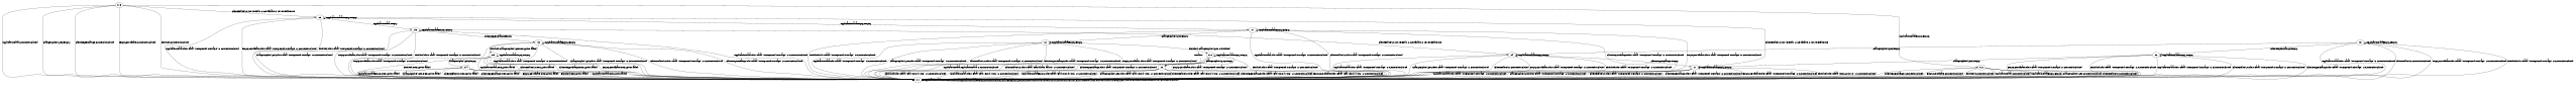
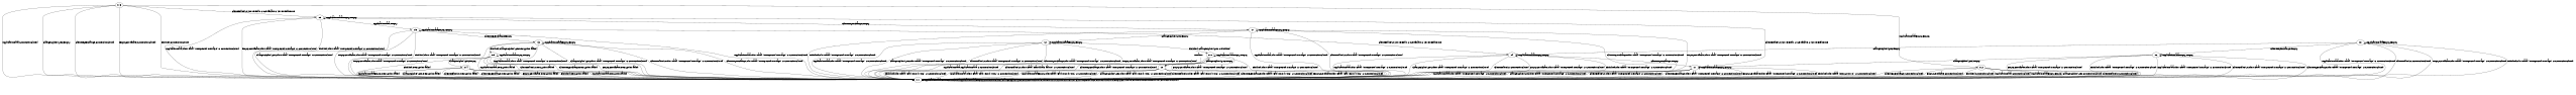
  digraph {
    __start0 [shape=none]
    s0
    s11
    s13
    s9
    s12
    s1
    s5
    s7
    s2
    s10
    s3
    s15
    s14
    s4
    s6
    s8
    __start0 -> s0
    s0 -> s11 [label="ApplicationData/Alert Fatal (Bad record MAC) & ConnectionClosed"]
    s0 -> s11 [label="ApplicationDataEmpty/Alert Fatal (Bad record MAC) & ConnectionClosed"]
    s0 -> s11 [label="ChangeCipherSpec/Alert Fatal (Bad record MAC) & ConnectionClosed"]
    s0 -> s11 [label="ClientHelloRSA/Alert Fatal (Bad record MAC) & ConnectionClosed"]
    s0 -> s11 [label="ClientKeyExchange/Alert Fatal (Bad record MAC) & ConnectionClosed"]
    s0 -> s11 [label="EmptyCertificate/Alert Fatal (Bad record MAC) & ConnectionClosed"]
    s0 -> s11 [label="Finished/Alert Fatal (Bad record MAC) & ConnectionClosed"]
    s11 -> s11 [label="ApplicationData/ConnectionClosed"]
    s11 -> s11 [label="ApplicationDataEmpty/ConnectionClosed"]
    s11 -> s11 [label="ChangeCipherSpec/ConnectionClosed"]
    s11 -> s11 [label="ClientHelloRSA/ConnectionClosed"]
    s11 -> s11 [label="ClientKeyExchange/ConnectionClosed"]
    s11 -> s11 [label="EmptyCertificate/ConnectionClosed"]
    s11 -> s11 [label="Finished/ConnectionClosed"]
    s13 -> s11 [label="ApplicationData/ConnectionClosed"]
    s13 -> s11 [label="ChangeCipherSpec/Empty"]
    s13 -> s11 [label="ClientKeyExchange/ConnectionClosed"]
    s13 -> s11 [label="EmptyCertificate/ConnectionClosed"]
    s13 -> s11 [label="Finished/ConnectionClosed"]
    s13 -> s9 [label="ClientHelloRSA/ServerHello & Certificate & ServerHelloDone"]
    s13 -> s12 [label="ApplicationDataEmpty/Empty"]
    s9 -> s11 [label="ApplicationData/Alert Fatal (Unexpected message) & ConnectionClosed"]
    s9 -> s11 [label="EmptyCertificate/Alert Fatal (Unexpected message) & ConnectionClosed"]
    s9 -> s11 [label="Finished/Alert Fatal (Unexpected message) & ConnectionClosed"]
    s9 -> s9 [label="ApplicationDataEmpty/Empty"]
    s9 -> s1 [label="ClientHelloRSA/ServerHello & Certificate & ServerHelloDone"]
    s9 -> s5 [label="ApplicationData/Empty"]
-   s9 -> s7 [label="ApplicationDataEmpty/Empty"]
+   s9 -> s7 [label="ClientKeyExchange/Empty"]
    s12 -> s11 [label="ApplicationData/ConnectionClosed"]
    s12 -> s11 [label="ApplicationDataEmpty/Empty"]
    s12 -> s11 [label="ChangeCipherSpec/ConnectionClosed"]
    s12 -> s11 [label="ClientHelloRSA/ConnectionClosed"]
    s12 -> s11 [label="ClientKeyExchange/ConnectionClosed"]
    s12 -> s11 [label="EmptyCertificate/ConnectionClosed"]
    s12 -> s11 [label="Finished/ConnectionClosed"]
    s1 -> s11 [label="ApplicationData/Alert Fatal (Unexpected message) & ConnectionClosed"]
    s1 -> s11 [label="ChangeCipherSpec/Alert Fatal (Unexpected message) & ConnectionClosed"]
    s1 -> s11 [label="ClientHelloRSA/Alert Fatal (Unexpected message) & ConnectionClosed"]
    s1 -> s11 [label="ClientKeyExchange/Alert Fatal (Unexpected message) & ConnectionClosed"]
    s1 -> s11 [label="EmptyCertificate/Alert Fatal (Unexpected message) & ConnectionClosed"]
    s1 -> s11 [label="Finished/Alert Fatal (Decrypt error) & ConnectionClosed"]
    s1 -> s1 [label="ApplicationDataEmpty/Empty"]
    s5 -> s11 [label="ApplicationData/Alert Fatal (Unexpected message) & ConnectionClosed"]
    s5 -> s11 [label="ChangeCipherSpec/Alert Fatal (Unexpected message) & ConnectionClosed"]
    s5 -> s11 [label="EmptyCertificate/Alert Fatal (Unexpected message) & ConnectionClosed"]
    s5 -> s11 [label="Finished/Alert Fatal (Unexpected message) & ConnectionClosed"]
    s5 -> s5 [label="ApplicationDataEmpty/Empty"]
    s5 -> s3 [label="ClientKeyExchange/Empty"]
    s5 -> s4 [label="ClientHelloRSA/ServerHello & Certificate & ServerHelloDone"]
    s7 -> s11 [label="ApplicationData/Alert Fatal (Unexpected message) & ConnectionClosed"]
    s7 -> s11 [label="ClientHelloRSA/Alert Fatal (Unexpected message) & ConnectionClosed"]
    s7 -> s11 [label="ClientKeyExchange/Alert Fatal (Unexpected message) & ConnectionClosed"]
    s7 -> s11 [label="EmptyCertificate/Alert Fatal (Unexpected message) & ConnectionClosed"]
    s7 -> s11 [label="Finished/Alert Fatal (Unexpected message) & ConnectionClosed"]
    s7 -> s7 [label="ApplicationDataEmpty/Empty"]
    s7 -> s2 [label="ChangeCipherSpec/Empty"]
    s2 -> s11 [label="ApplicationData/Alert Fatal (Unexpected message) & ConnectionClosed"]
    s2 -> s11 [label="ChangeCipherSpec/Alert Fatal (Unexpected message) & ConnectionClosed"]
    s2 -> s11 [label="ClientHelloRSA/Alert Fatal (Unexpected message) & ConnectionClosed"]
    s2 -> s11 [label="ClientKeyExchange/Alert Fatal (Unexpected message) & ConnectionClosed"]
    s2 -> s11 [label="EmptyCertificate/Alert Fatal (Unexpected message) & ConnectionClosed"]
    s2 -> s2 [label="ApplicationDataEmpty/Empty"]
    s2 -> s10 [label="Finished/ChangeCipherSpec & Finished"]
    s10 -> s0 [label="ChangeCipherSpec/Empty"]
    s10 -> s11 [label="ApplicationData/ApplicationData & ConnectionClosed"]
    s10 -> s11 [label="ClientHelloRSA/Alert Fatal (Handshake failure) & ConnectionClosed"]
    s10 -> s11 [label="ClientKeyExchange/Alert Fatal (Unexpected message) & ConnectionClosed"]
    s10 -> s11 [label="EmptyCertificate/Alert Fatal (Unexpected message) & ConnectionClosed"]
    s10 -> s11 [label="Finished/Alert Fatal (Unexpected message) & ConnectionClosed"]
    s10 -> s10 [label="ApplicationDataEmpty/Empty"]
    s3 -> s11 [label="ApplicationData/Alert Fatal (Unexpected message) & ConnectionClosed"]
    s3 -> s11 [label="ChangeCipherSpec/Alert Fatal (Unexpected message) & ConnectionClosed"]
    s3 -> s11 [label="ClientHelloRSA/Alert Fatal (Unexpected message) & ConnectionClosed"]
    s3 -> s11 [label="ClientKeyExchange/Alert Fatal (Unexpected message) & ConnectionClosed"]
    s3 -> s11 [label="EmptyCertificate/Alert Fatal (Unexpected message) & ConnectionClosed"]
    s3 -> s3 [label="ApplicationDataEmpty/Empty"]
    s3 -> s15 [label="Finished/ChangeCipherSpecDecryption failed"]
    s15 -> s11 [label="ApplicationData/Decryption failed"]
    s15 -> s11 [label="ClientHelloRSA/Decryption failed"]
    s15 -> s11 [label="ClientKeyExchange/Decryption failed"]
    s15 -> s11 [label="EmptyCertificate/Decryption failed"]
    s15 -> s11 [label="Finished/Decryption failed"]
    s15 -> s15 [label="ApplicationDataEmpty/Empty"]
    s15 -> s14 [label="ChangeCipherSpec/Empty"]
    s14 -> s11 [label="ApplicationData/Decryption failed"]
    s14 -> s11 [label="ApplicationDataEmpty/Decryption failed"]
    s14 -> s11 [label="ChangeCipherSpec/Decryption failed"]
    s14 -> s11 [label="ClientHelloRSA/Decryption failed"]
    s14 -> s11 [label="ClientKeyExchange/Decryption failed"]
    s14 -> s11 [label="EmptyCertificate/Decryption failed"]
    s14 -> s11 [label="Finished/Decryption failed"]
    s4 -> s11 [label="ApplicationData/Alert Fatal (Unexpected message) & ConnectionClosed"]
    s4 -> s11 [label="ChangeCipherSpec/Alert Fatal (Unexpected message) & ConnectionClosed"]
    s4 -> s11 [label="ClientHelloRSA/ConnectionClosed"]
    s4 -> s11 [label="EmptyCertificate/Alert Fatal (Unexpected message) & ConnectionClosed"]
    s4 -> s11 [label="Finished/Alert Fatal (Unexpected message) & ConnectionClosed"]
    s4 -> s1 [label="ClientKeyExchange/Empty"]
    s4 -> s4 [label="ApplicationDataEmpty/Empty"]
    s6 -> s11 [label="ApplicationData/Alert Fatal (Unexpected message) & ConnectionClosed"]
    s6 -> s11 [label="ClientHelloRSA/Alert Fatal (Unexpected message) & ConnectionClosed"]
    s6 -> s11 [label="ClientKeyExchange/Alert Fatal (Unexpected message) & ConnectionClosed"]
    s6 -> s11 [label="EmptyCertificate/Alert Fatal (Unexpected message) & ConnectionClosed"]
    s6 -> s11 [label="Finished/Alert Fatal (Unexpected message) & ConnectionClosed"]
    s6 -> s1 [label="ChangeCipherSpec/Empty"]
    s6 -> s6 [label="ApplicationDataEmpty/Empty"]
    s8 -> s11 [label="ApplicationData/Alert Fatal (Unexpected message) & ConnectionClosed"]
    s8 -> s11 [label="ClientHelloRSA/ConnectionClosed"]
    s8 -> s11 [label="EmptyCertificate/Alert Fatal (Unexpected message) & ConnectionClosed"]
    s8 -> s11 [label="Finished/Alert Fatal (Unexpected message) & ConnectionClosed"]
    s8 -> s4 [label="ChangeCipherSpec/Empty"]
    s8 -> s6 [label="ClientKeyExchange/Empty"]
    s8 -> s8 [label="ApplicationDataEmpty/Empty"]
  }
